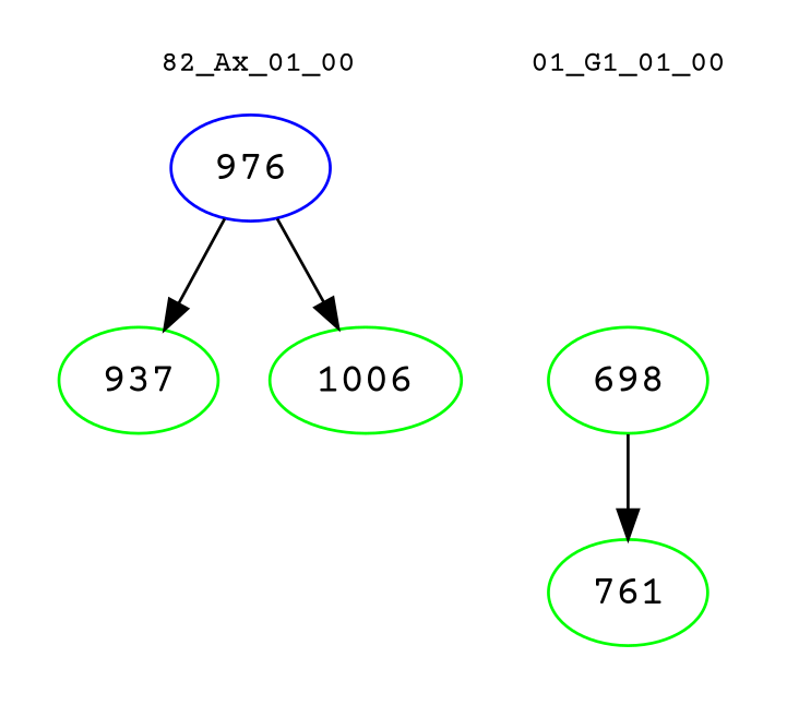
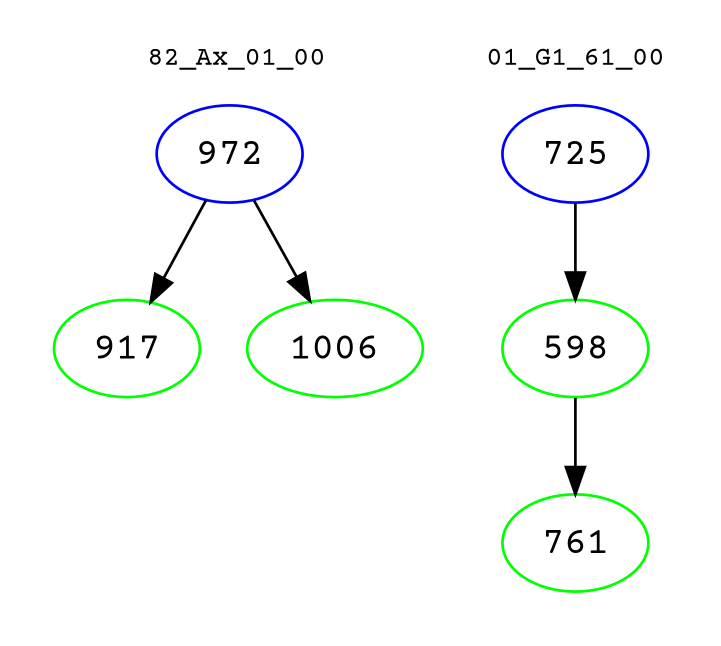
  digraph {
    fontname="Courier Prime"
    node [color=green fontname="Courier Prime"]
    edge [color=black fontname="Courier Prime"]
-   n1 [color=blue label=976]
-   n2 [label=937]
+   n1 [color=blue label=972]
+   n2 [label=917]
    n3 [label=1006]
+   n4 [color=blue label=725]
    n5 [label=761]
-   n6 [label=698]
+   n6 [label=598]
    subgraph cluster_1 {
      color=white
      fontsize=10
      label="82_Ax_01_00"
      n1
      n2
      n3
    }
    subgraph cluster_2 {
      color=white
      fontsize=10
-     label="01_G1_01_00"
+     label="01_G1_61_00"
+     n4
      n5
      n6
    }
    n1 -> n2
    n1 -> n3
+   n4 -> n6
    n6 -> n5
  }
